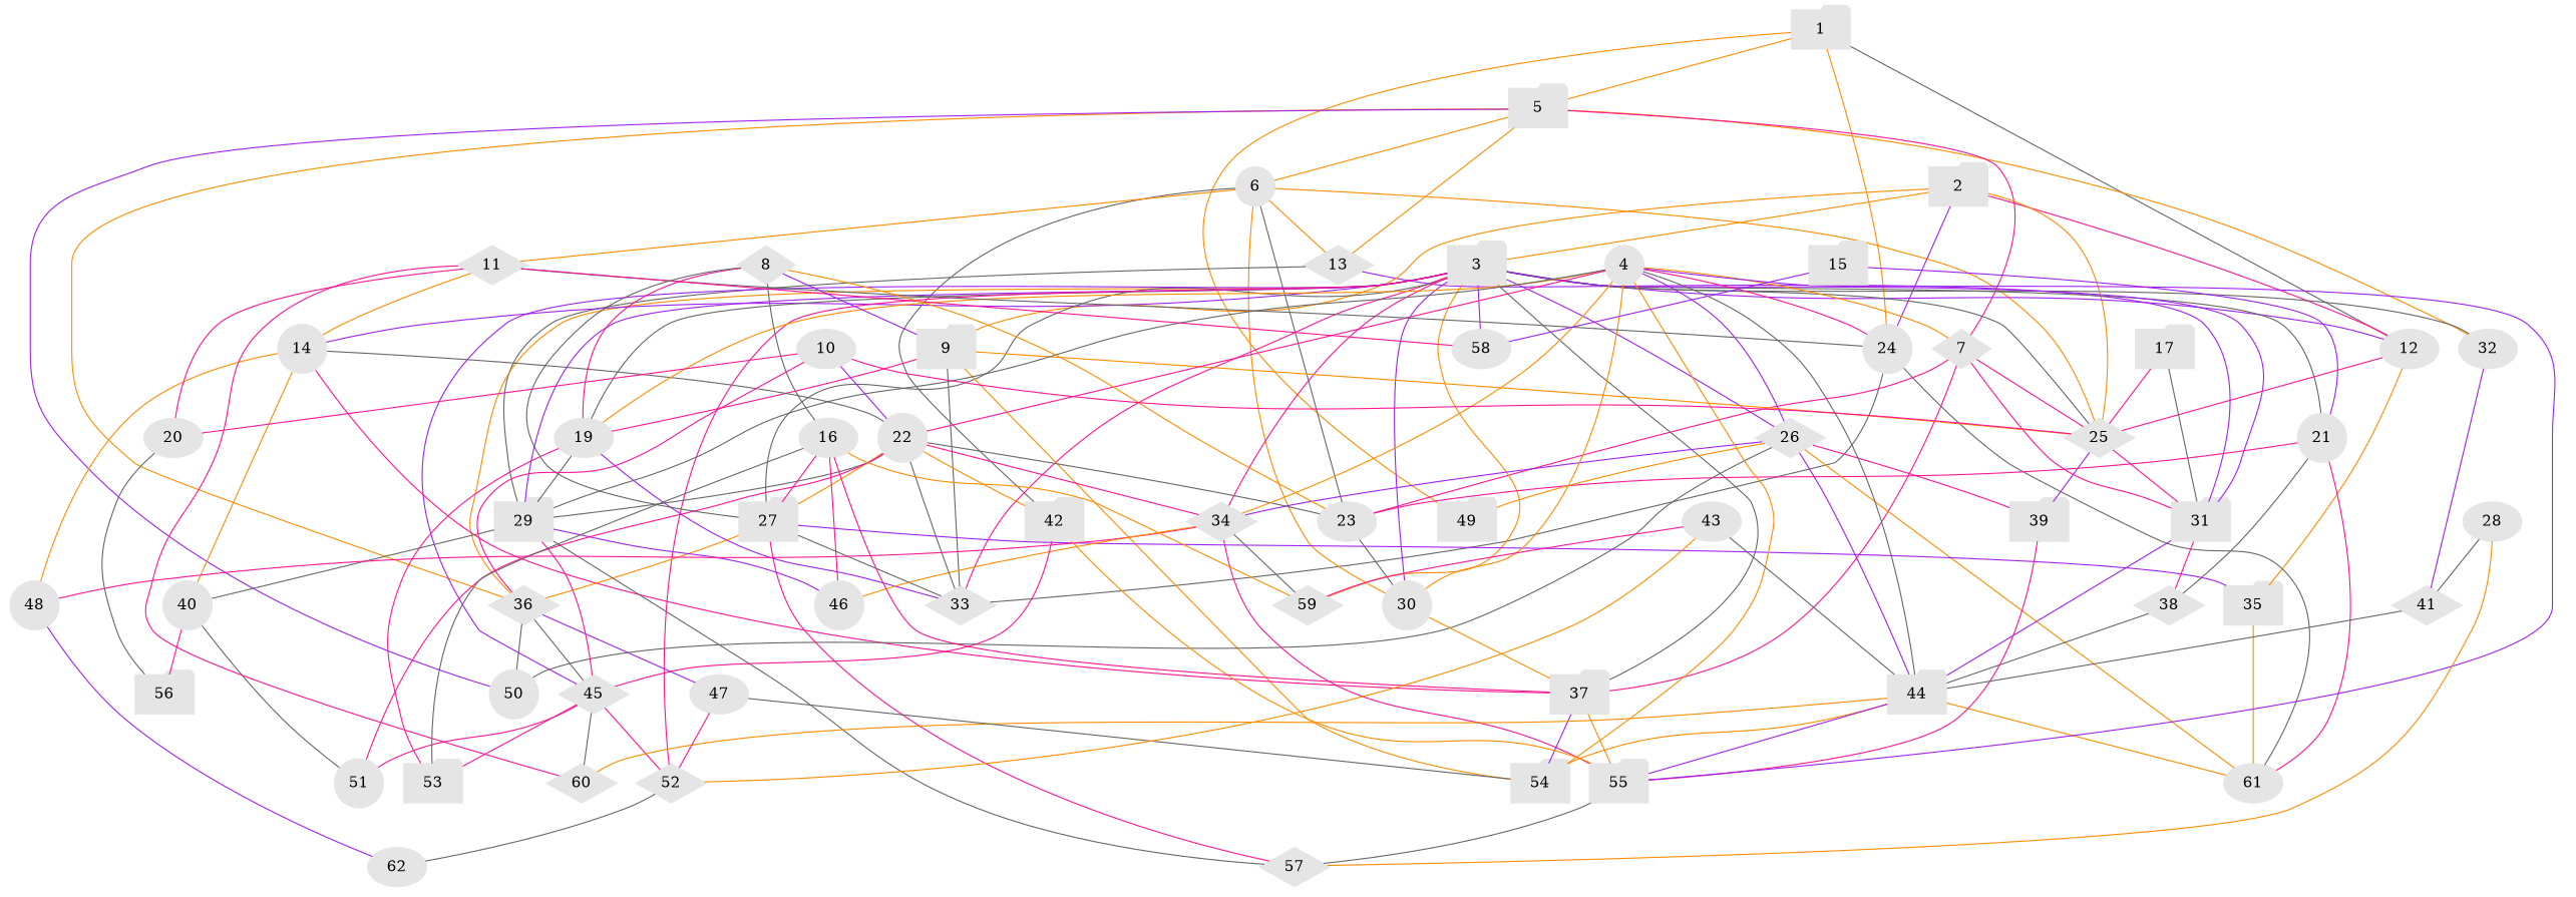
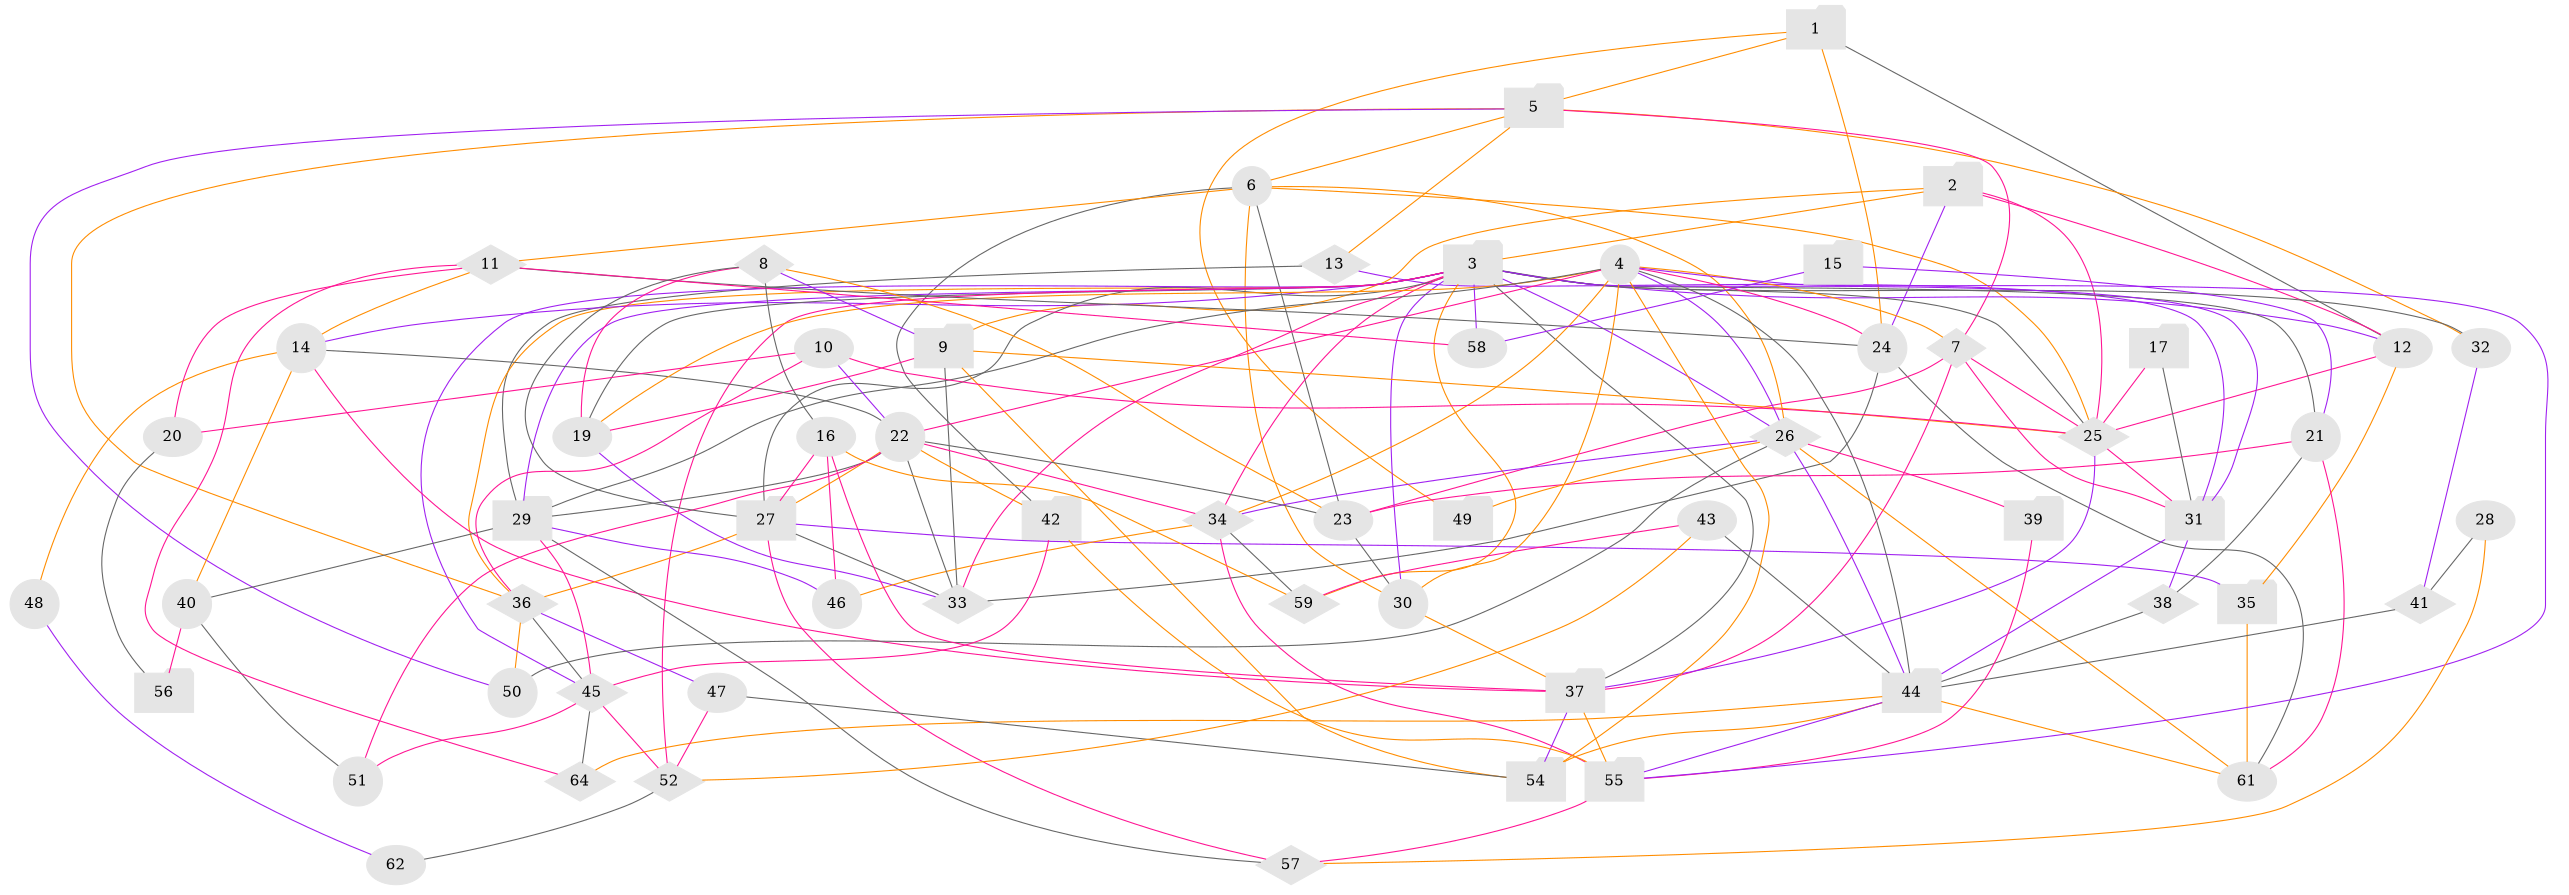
  graph {
    node [color=gray90 shape=folder style=filled]
    edge [color=deeppink weight=1.0]
    1
    5
    12 [shape=ellipse]
    24 [shape=circle]
    49
    32 [shape=ellipse]
    36 [shape=diamond]
    7 [shape=diamond]
    6 [shape=circle]
    13 [shape=diamond]
    50 [shape=circle]
    25 [shape=diamond]
    35
    33 [shape=diamond]
    61 [shape=ellipse]
    2
    3
    9
    14 [shape=circle]
    19 [shape=ellipse]
    21 [shape=circle]
    26 [shape=diamond]
    27
    29
    30 [shape=circle]
    31
    34 [shape=diamond]
    37
    45 [shape=diamond]
    52 [shape=diamond]
    58 [shape=ellipse]
    59 [shape=diamond]
    54
    22 [shape=circle]
    40 [shape=circle]
    48 [shape=circle]
-   53
    23 [shape=ellipse]
    38 [shape=diamond]
    44
    39
    57 [shape=diamond]
    46 [shape=circle]
    41 [shape=diamond]
    55
    47 [shape=ellipse]
-   60 [shape=diamond]
+   60 [shape=diamond label=64]
    51 [shape=circle]
    62 [shape=ellipse]
    4 [shape=circle]
    42
    11 [shape=diamond]
    20 [shape=ellipse]
    8 [shape=diamond]
    16 [shape=ellipse]
    15
    10 [shape=ellipse]
    56
    17
    28 [shape=ellipse]
    43 [shape=ellipse]
    1 -- 5 [color=darkorange]
    1 -- 12 [color=gray40]
    1 -- 24 [color=darkorange]
    1 -- 49 [color=darkorange]
    5 -- 32 [color=darkorange]
    5 -- 36 [color=darkorange]
    5 -- 7 [weight=2.0]
    5 -- 6 [color=darkorange]
    5 -- 13 [color=darkorange]
    5 -- 50 [color=purple]
    12 -- 25
    12 -- 35 [color=darkorange]
    24 -- 33 [color=gray40]
    24 -- 61 [color=gray40]
    32 -- 41 [color=purple]
-   36 -- 50 [color=gray40]
+   36 -- 50 [color=darkorange]
    36 -- 45 [color=gray40]
    36 -- 47 [color=purple]
    7 -- 25
    7 -- 31
    7 -- 37
    7 -- 23
-   6 -- 13 [color=darkorange]
+   6 -- 26 [color=darkorange]
    6 -- 25 [color=darkorange]
    6 -- 30 [color=darkorange weight=2.0]
    6 -- 23 [color=gray40]
    6 -- 42 [color=gray40]
    6 -- 11 [color=darkorange]
    13 -- 29 [color=gray40]
    13 -- 31 [color=purple]
    25 -- 31
-   25 -- 39 [color=purple]
+   25 -- 37 [color=purple]
    35 -- 61 [color=darkorange]
    2 -- 12
    2 -- 24 [color=purple]
-   2 -- 25 [color=darkorange]
+   2 -- 25
    2 -- 3 [color=darkorange]
    2 -- 9 [color=darkorange]
    3 -- 12 [color=purple]
    3 -- 32 [color=gray40]
    3 -- 36 [color=darkorange]
    3 -- 25 [color=gray40 weight=2.0]
    3 -- 33
    3 -- 14 [color=purple]
    3 -- 19 [color=gray40]
    3 -- 21 [color=gray40]
    3 -- 26 [color=purple]
    3 -- 27 [color=gray40]
    3 -- 29 [color=purple]
    3 -- 30 [color=purple]
    3 -- 31 [color=purple weight=2.0]
    3 -- 34
    3 -- 37 [color=gray40]
    3 -- 45 [color=purple]
    3 -- 52
    3 -- 58 [color=purple]
    3 -- 59 [color=darkorange]
    9 -- 25 [color=darkorange]
    9 -- 33 [color=gray40]
    9 -- 19
    9 -- 54 [color=darkorange]
    14 -- 37
    14 -- 22 [color=gray40]
    14 -- 40 [color=darkorange]
    14 -- 48 [color=darkorange]
    19 -- 33 [color=purple weight=2.0]
-   19 -- 29 [color=gray40 weight=3.0]
-   19 -- 53
    21 -- 61
    21 -- 23
    21 -- 38 [color=gray40]
    26 -- 49 [color=darkorange]
    26 -- 50 [color=gray40]
    26 -- 61 [color=darkorange]
    26 -- 34 [color=purple]
    26 -- 44 [color=purple]
    26 -- 39
    27 -- 36 [color=darkorange]
    27 -- 35 [color=purple]
    27 -- 33 [color=gray40]
    27 -- 57
    29 -- 45
    29 -- 40 [color=gray40]
    29 -- 57 [color=gray40]
    29 -- 46 [color=purple]
    30 -- 37 [color=darkorange]
-   31 -- 38
+   31 -- 38 [color=purple]
    31 -- 44 [color=purple]
    34 -- 59 [color=gray40]
-   34 -- 48
    34 -- 46 [color=darkorange]
    34 -- 55
    37 -- 54 [color=purple]
    37 -- 55 [color=darkorange]
    45 -- 52
-   45 -- 53
    45 -- 60 [color=gray40]
    45 -- 51
    52 -- 62 [color=gray40]
    22 -- 33 [color=gray40]
    22 -- 27 [color=darkorange]
    22 -- 29 [color=gray40]
    22 -- 34
    22 -- 23 [color=gray40 weight=2.0]
    22 -- 51
    22 -- 42 [color=darkorange]
    40 -- 51 [color=gray40]
    40 -- 56
    48 -- 62 [color=purple]
    23 -- 30 [color=gray40]
    38 -- 44 [color=gray40]
    44 -- 61 [color=darkorange]
    44 -- 54 [color=darkorange]
    44 -- 55 [color=purple]
    44 -- 60 [color=darkorange]
    39 -- 55
    41 -- 44 [color=gray40]
-   55 -- 57 [color=gray40]
+   55 -- 57
    47 -- 52
    47 -- 54 [color=gray40]
    4 -- 24
    4 -- 7 [color=darkorange]
    4 -- 19 [color=darkorange]
    4 -- 26 [color=purple]
    4 -- 29 [color=gray40 weight=3.0]
    4 -- 30 [color=darkorange weight=2.0]
    4 -- 34 [color=darkorange]
    4 -- 54 [color=darkorange]
    4 -- 22
    4 -- 44 [color=gray40]
    4 -- 55 [color=purple]
    42 -- 45
    42 -- 55 [color=darkorange]
    11 -- 24 [color=gray40]
    11 -- 14 [color=darkorange]
    11 -- 58
    11 -- 60
    11 -- 20
    20 -- 56 [color=gray40]
    8 -- 9 [color=purple]
    8 -- 19
    8 -- 27 [color=gray40]
    8 -- 23 [color=darkorange]
    8 -- 16 [color=gray40]
    16 -- 27
    16 -- 37
    16 -- 59 [color=darkorange]
-   16 -- 53 [color=gray40]
    16 -- 46
    15 -- 21 [color=purple]
    15 -- 58 [color=purple]
    10 -- 36
    10 -- 25
    10 -- 22 [color=purple]
    10 -- 20
    17 -- 25
    17 -- 31 [color=gray40]
    28 -- 57 [color=darkorange]
    28 -- 41 [color=gray40]
    43 -- 52 [color=darkorange]
    43 -- 59
    43 -- 44 [color=gray40]
  }
